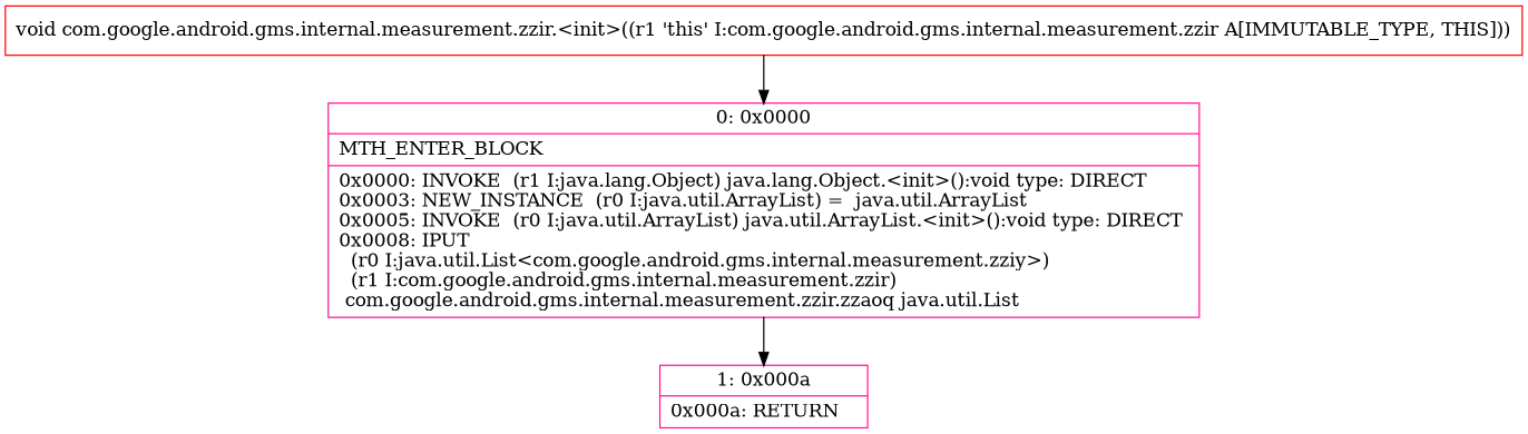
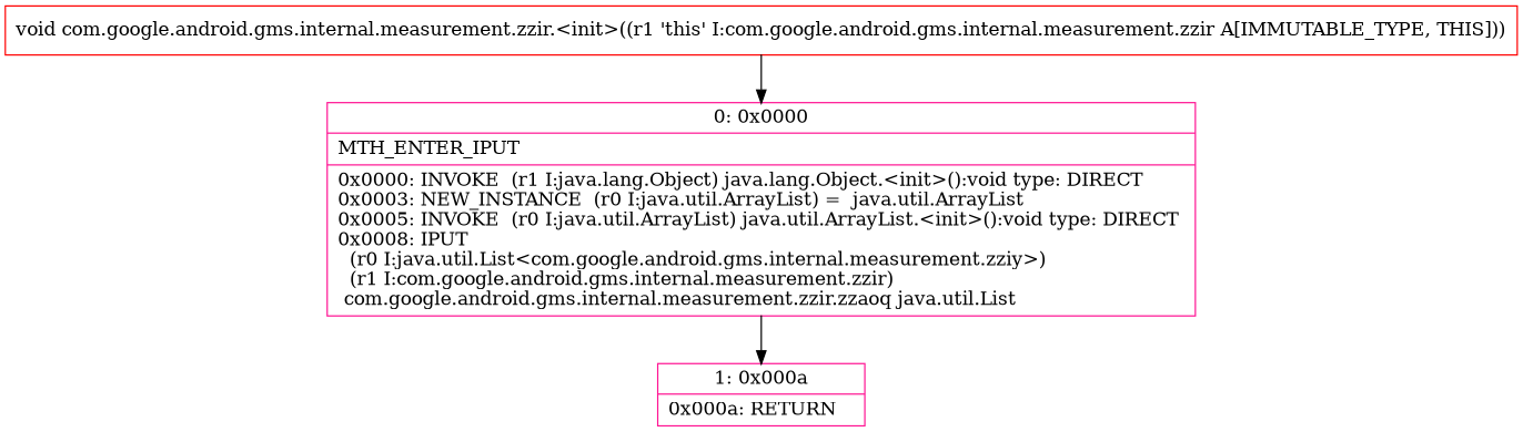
  digraph {
    node [shape=record color=deeppink]
-   n1 [label="{0\:\ 0x0000|MTH_ENTER_BLOCK\l|0x0000: INVOKE  (r1 I:java.lang.Object) java.lang.Object.\<init\>():void type: DIRECT \l0x0003: NEW_INSTANCE  (r0 I:java.util.ArrayList) =  java.util.ArrayList \l0x0005: INVOKE  (r0 I:java.util.ArrayList) java.util.ArrayList.\<init\>():void type: DIRECT \l0x0008: IPUT  \l  (r0 I:java.util.List\<com.google.android.gms.internal.measurement.zziy\>)\l  (r1 I:com.google.android.gms.internal.measurement.zzir)\l com.google.android.gms.internal.measurement.zzir.zzaoq java.util.List \l}"]
+   n1 [label="{0\:\ 0x0000|MTH_ENTER_IPUT\l|0x0000: INVOKE  (r1 I:java.lang.Object) java.lang.Object.\<init\>():void type: DIRECT \l0x0003: NEW_INSTANCE  (r0 I:java.util.ArrayList) =  java.util.ArrayList \l0x0005: INVOKE  (r0 I:java.util.ArrayList) java.util.ArrayList.\<init\>():void type: DIRECT \l0x0008: IPUT  \l  (r0 I:java.util.List\<com.google.android.gms.internal.measurement.zziy\>)\l  (r1 I:com.google.android.gms.internal.measurement.zzir)\l com.google.android.gms.internal.measurement.zzir.zzaoq java.util.List \l}"]
    n2 [label="{1\:\ 0x000a|0x000a: RETURN   \l}"]
    n3 [label="{void com.google.android.gms.internal.measurement.zzir.\<init\>((r1 'this' I:com.google.android.gms.internal.measurement.zzir A[IMMUTABLE_TYPE, THIS])) }" color=red]
    n1 -> n2
    n3 -> n1
  }
